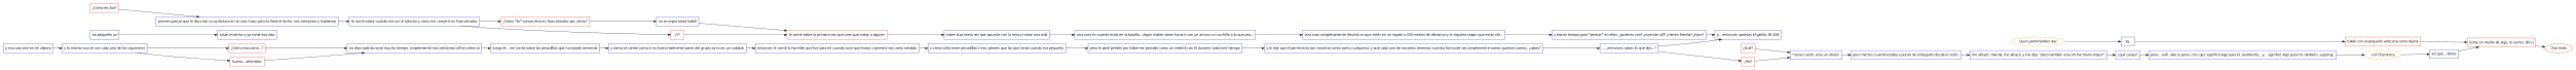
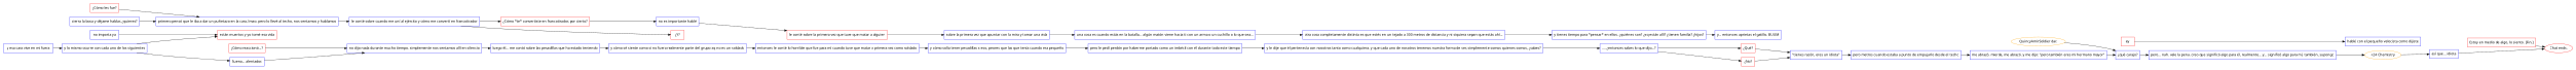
  digraph {
    fontname="Noto Sans"
    rankdir=LR
    node [color=blue fontname="Noto Sans" shape=box]
    edge [fontname="Noto Sans"]
    n1 [color=orange label="QuincyAmirSoldier dar." shape=""]
-   n2 [label=ey]
-   n3 [color=red label="hablé con el pequeño velocista como dijiste"]
+   n2 [color=red label=ey]
+   n3 [label="hablé con el pequeño velocista como dijiste"]
    n4 [color=red label="Estoy en medio de algo, lo siento. [Fin.]"]
    n5 [color=red label="¿Cómo les fue?"]
    n6 [label="primero pensó que le iba a dar un puñetazo en la cara, lmao. pero lo llevé al techo, nos sentamos y hablamos"]
    "Chat ends." [color=red shape=""]
    n8 [label="le conté sobre cuando me uní al ejército y cómo me convertí en francotirador"]
+   n9 [label="cierra la boca y déjame hablar, ¿quieres?"]
    n10 [color=red label="¿Cómo *te* convertiste en francotirador, por cierto?"]
    n11 [color=red label="¿Y?"]
    n12 [label="no es importante hablé"]
    n13 [color=red label="le conté sobre la primera vez que tuve que matar a alguien"]
    n14 [label="sobre la primera vez que apuntar con la mira y tomar una vida"]
    n15 [label="una cosa es cuando estás en la batalla... algún matón viene hacia ti con un arma o un cuchillo o lo que sea..."]
    n16 [label="otra cosa completamente distinta es que estés en un tejado a 300 metros de distancia y ni siquiera sepan que estás ahí..."]
    n17 [label="y tienes tiempo para *pensar* en ellos. ¿quiénes son? ¿xq están allí? ¿tienen familia? ¿hijos?"]
    n18 [label="y... entonces aprietas el gatillo. BUUM"]
-   n19 [label="no pequeño ya"]
-   n20 [label="están muertos y yo tomé esa vida"]
-   n21 [label="y esa cara vive en mi cabeza"]
+   n19 [label="no importa ya"]
+   n20 [color=red label="están muertos y yo tomé esa vida"]
+   n21 [label="y esa cara vive en mi fuera"]
    n22 [label="y lo mismo ocurre con cada uno de los siguientes"]
    n23 [color=red label="¿Cómo reaccionó...?"]
-   n24 [color=red label="Suena... alentador."]
+   n24 [label="Suena... alentador."]
    n25 [label="no dijo nada durante mucho tiempo. simplemente nos sentamos allí en silencio"]
    n26 [label="luego él... me contó sobre las pesadillas que ha estado teniendo"]
    n27 [label="y cómo sé siente como si no fuera realmente parte del grupo xq no es un soldado"]
    n28 [label="entonces le conté lo horrible que fue para mí cuando tuve que matar x primera vez como soldado"]
    n29 [label="y cómo solía tener pesadillas x eso, peores que las que tenía cuando era pequeño"]
    n30 [label="pero le pedí perdón por haberme portado como un imbécil con él durante todo este tiempo"]
    n31 [label="y le dije que él pertenecía con nosotros tanto como cualquiera. y que cada uno de nosotros tenemos nuestra forma de ser, simplemente somos quienes somos, ¿sabes?"]
    n32 [label=".... ¿entonces sabes lo que dijo...?"]
    n33 [color=red label="¿Qué?"]
    n34 [color=red label="¿No?"]
    n35 [label="\"tienes razón, eres un idiota\""]
    n36 [label="pero metros cuando estaba a punto de empujarlo desde el techo"]
    n37 [label="me abrazó. mierda, me abrazó. y me dijo: \"pero también eres mi hermano mayor\""]
    n38 [label="¿qué carajo?"]
    n39 [label="pero... nah. vale la pena. creo que significó algo para él, realmente... y... significó algo para mí, también, supongo"]
    n40 [color=orange label="+24 Chemistry" shape=""]
    n41 [label="así que... idiota"]
-   n1 -> n2
+   n1 -> n38
    n2 -> n3
-   n3 -> n4
    n4 -> "Chat ends."
    n5 -> n6
    n6 -> n8
    n8 -> n10
    n8 -> n11
+   n9 -> n6
    n10 -> n12
-   n11 -> n13
    n12 -> n13
    n13 -> n14
    n14 -> n15
    n15 -> n16
    n16 -> n17
    n17 -> n18
    n19 -> n20
    n21 -> n22
-   n22 -> n23
+   n22 -> n20
    n22 -> n24
    n23 -> n25
    n24 -> n25
    n25 -> n26
    n26 -> n27
    n27 -> n28
    n28 -> n29
    n29 -> n30
    n30 -> n31
    n31 -> n32
-   n32 -> n18
+   n32 -> n33
    n32 -> n34
    n33 -> n35
    n34 -> n35
    n35 -> n36
    n36 -> n37
    n37 -> n38
    n38 -> n39
    n39 -> n40
    n40 -> n41
-   n41 -> n4
+   n41 -> "Chat ends."
  }
